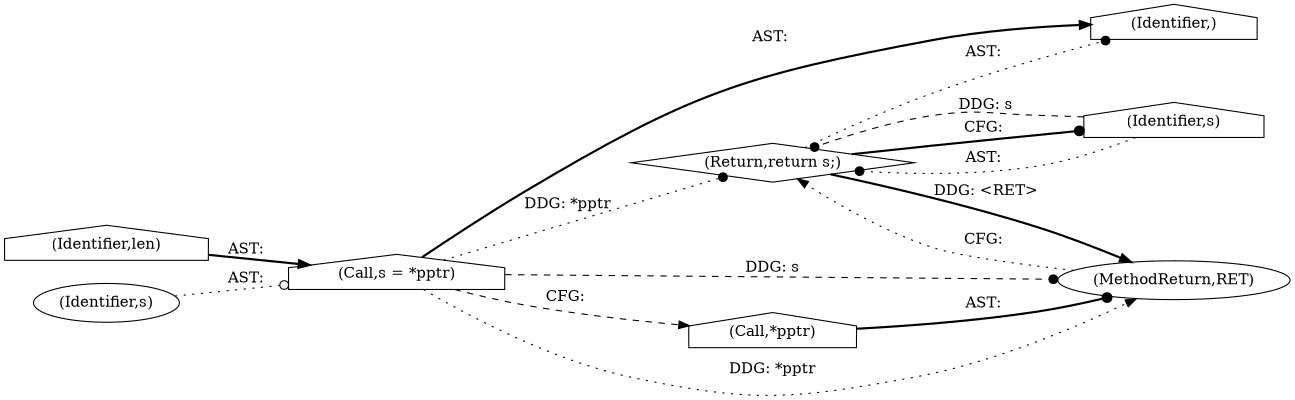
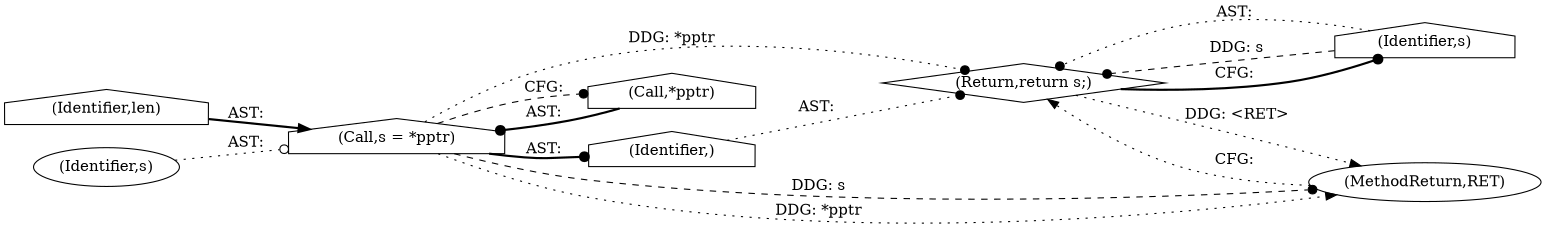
  digraph {
    rankdir=LR
    node [shape=house]
    edge [arrowhead=dot style=dotted]
    n1 [label="(Call,s = *pptr)"]
    n2 [label="(Return,return s;)" shape=diamond]
    n3 [label="(Call,*pptr)"]
    n4 [label="(Identifier,)"]
    n5 [label="(MethodReturn,RET)" shape=ellipse]
    n6 [label="(Identifier,s)"]
    n7 [label="(Identifier,len)"]
    n8 [label="(Identifier,s)" shape=ellipse]
    n1 -> n2 [label="DDG: *pptr"]
-   n1 -> n3 [arrowhead=normal label="CFG: " style=dashed]
-   n1 -> n4 [arrowhead=normal label="AST: " style=bold]
+   n1 -> n3 [label="CFG: " style=dashed]
+   n1 -> n4 [label="AST: " style=bold]
    n1 -> n5 [label="DDG: s" style=dashed]
    n1 -> n5 [arrowhead=normal label="DDG: *pptr"]
-   n2 -> n4 [label="AST: "]
-   n2 -> n5 [arrowhead=normal label="DDG: <RET>" style=bold]
+   n4 -> n2 [label="AST: "]
+   n2 -> n5 [arrowhead=normal label="DDG: <RET>"]
    n2 -> n6 [label="CFG: " style=bold]
-   n3 -> n5 [label="AST: " style=bold]
+   n3 -> n1 [label="AST: " style=bold]
    n5 -> n2 [arrowhead=normal label="CFG: "]
    n6 -> n2 [label="AST: "]
    n6 -> n2 [label="DDG: s" style=dashed]
    n7 -> n1 [arrowhead=normal label="AST: " style=bold]
    n8 -> n1 [arrowhead=odot label="AST: "]
  }
